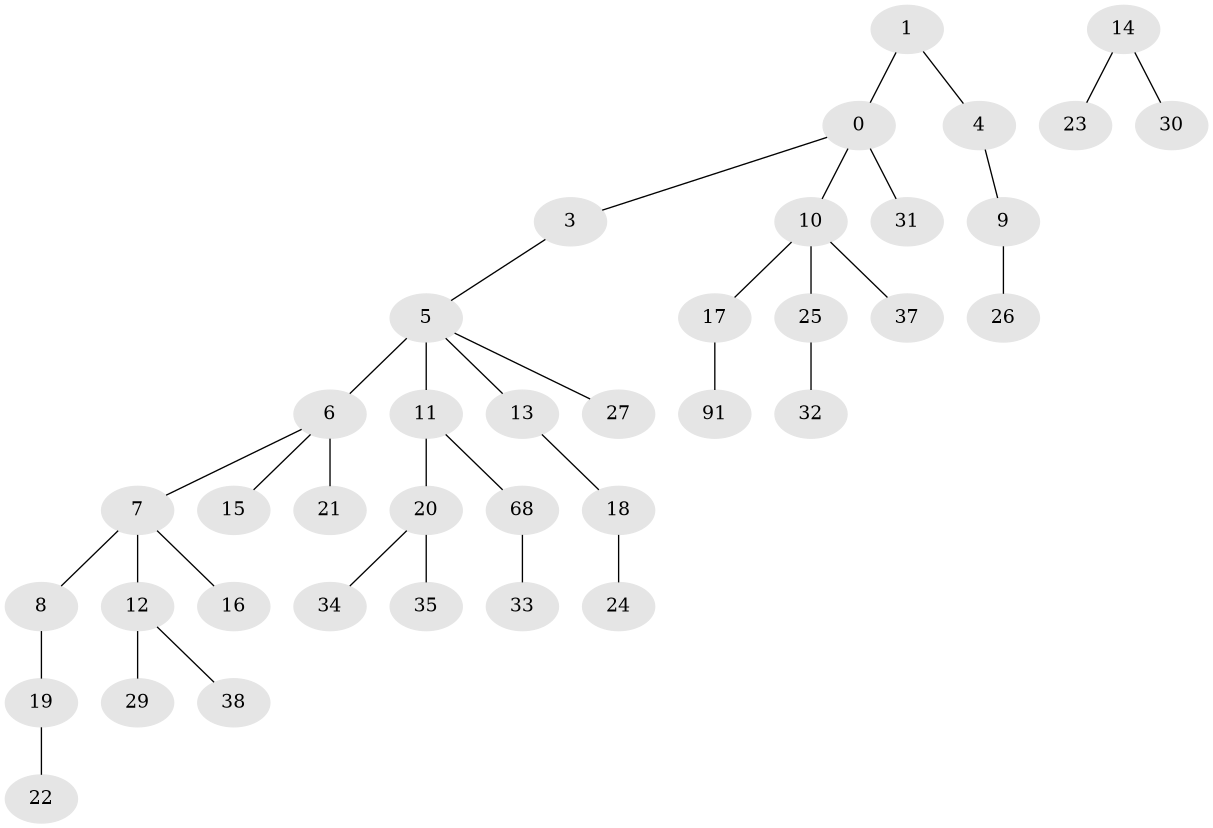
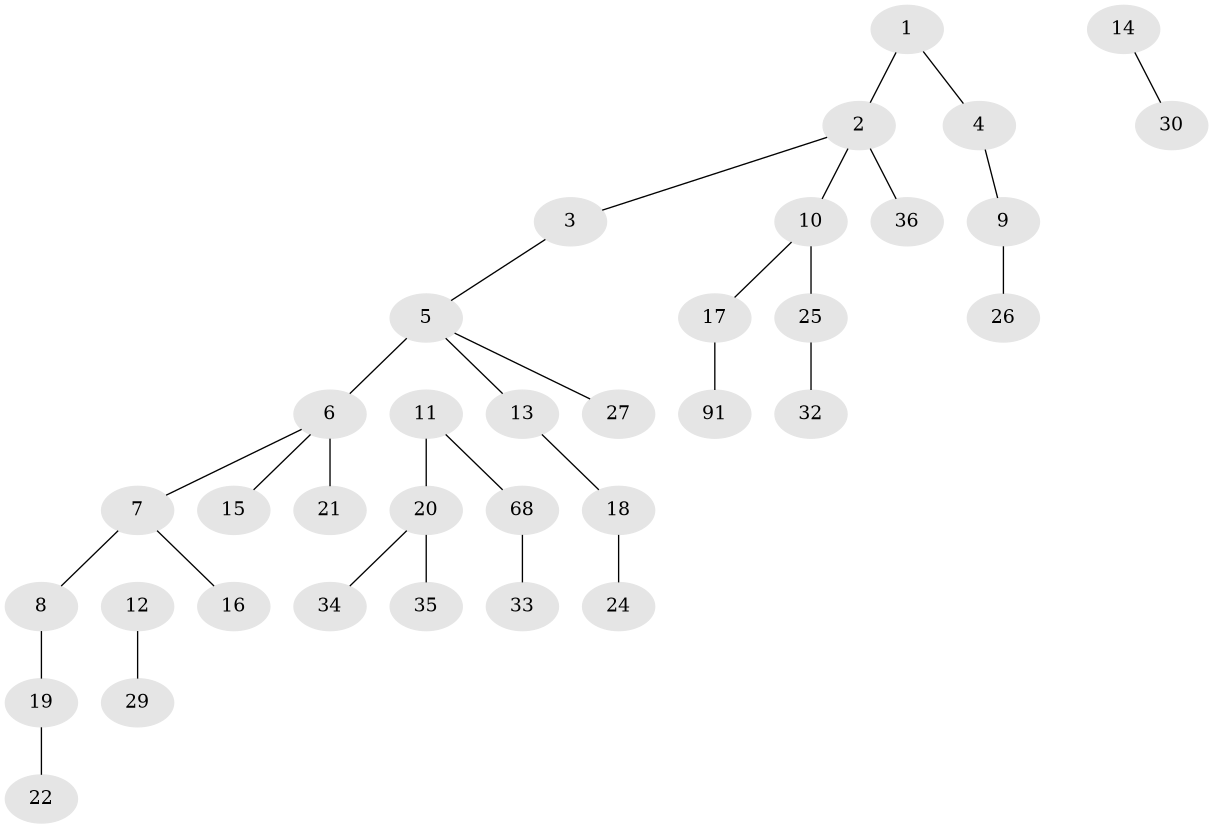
  graph {
    node [color=gray90 style=filled]
    edge [weight=1.0]
    1
-   2 [label=0]
+   2
    4
    3
    10
-   36 [label=31]
+   36
    9
    14
-   23
    30
    5
    17
    25
-   37
    6
    11
    13
    27
    26
    7
    15
    21
    20
    n24 [label=68]
    18
    8
    12
    16
    19
    29
-   38
    22
    n33 [label=91]
    32
    34
    35
    33
    24
    1 -- 2
    1 -- 4
    2 -- 3
    2 -- 10
    2 -- 36
    4 -- 9
    3 -- 5
    10 -- 17
    10 -- 25
-   10 -- 37
    9 -- 26
-   14 -- 23
    14 -- 30
    5 -- 6 [weight=3.0]
-   5 -- 11
    5 -- 13
    5 -- 27
    17 -- n33
    25 -- 32
    6 -- 7
    6 -- 15
    6 -- 21
    11 -- 20
    11 -- n24
    13 -- 18 [weight=2.0]
    7 -- 8
-   7 -- 12 [weight=2.0]
    7 -- 16
    20 -- 34
    20 -- 35
    n24 -- 33
    18 -- 24
    8 -- 19
    12 -- 29
-   12 -- 38
    19 -- 22
  }
